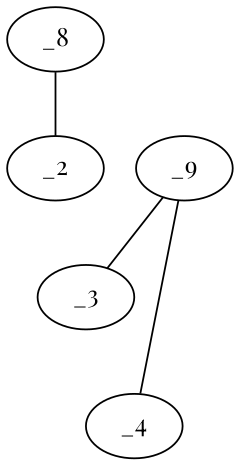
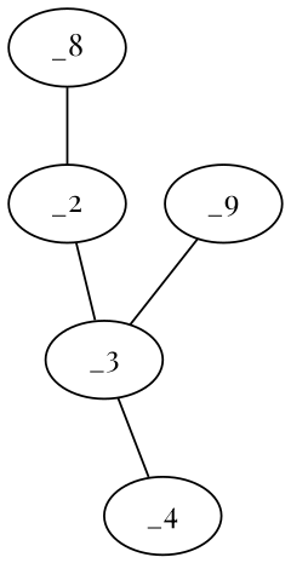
  graph {
    fontname="Playfair Display"
    node [fontname="Playfair Display"]
    edge [fontname="Playfair Display"]
    n1 [label=_9 x=2.00552 y=2.6249]
    _3 [x=0.731731 y=3.00548]
    _4 [x=0.565033 y=1.90118]
    n4 [label=_8 x=2.70719 y=0.312012]
    _2 [x=0.756694 y=0.496992]
    n1 -- _3
-   n1 -- _4
+   _3 -- _4
    n4 -- _2
+   _2 -- _3
  }
